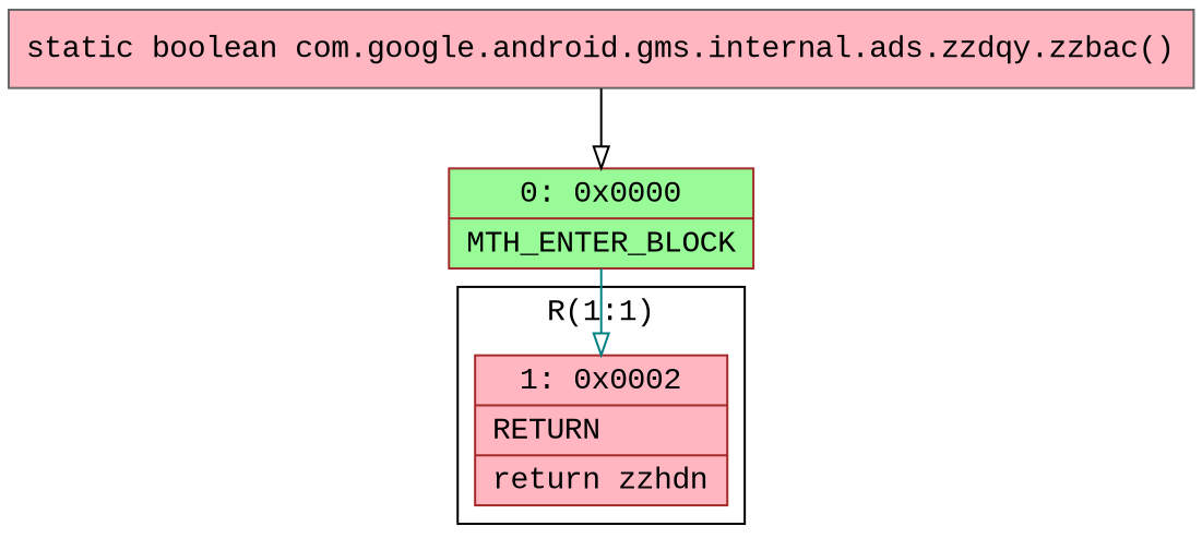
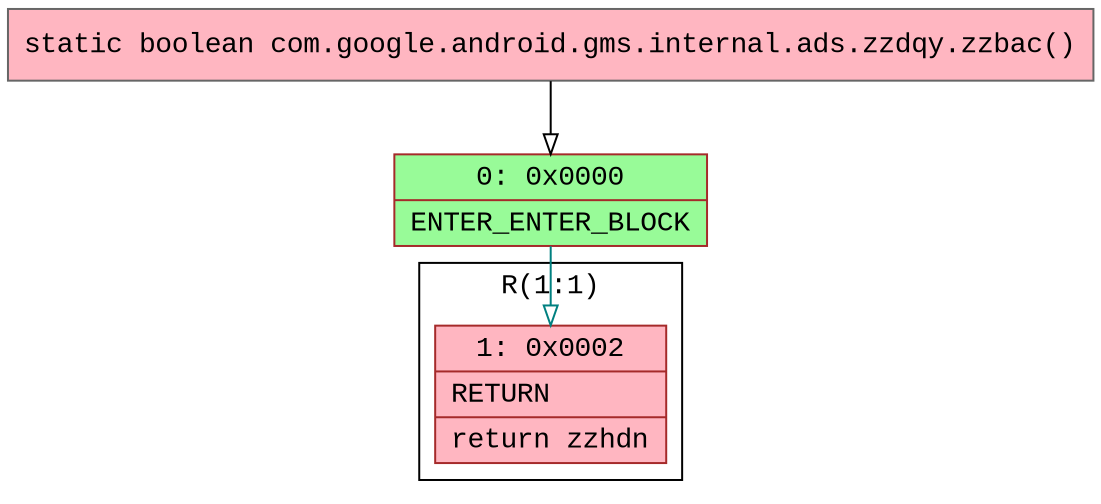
  digraph {
    fontname="Liberation Mono"
    node [color=brown shape=record style=filled fillcolor=lightpink fontname="Liberation Mono"]
    edge [arrowhead=onormal fontname="Liberation Mono"]
    n1 [label="{1\:\ 0x0002|RETURN\l|return zzhdn\l}"]
-   n2 [label="{0\:\ 0x0000|MTH_ENTER_BLOCK\l}" fillcolor=palegreen]
+   n2 [label="{0\:\ 0x0000|ENTER_ENTER_BLOCK\l}" fillcolor=palegreen]
    n3 [label="{static boolean com.google.android.gms.internal.ads.zzdqy.zzbac() }" color=gray40]
    subgraph cluster_1 {
      label="R(1:1)"
      n1
    }
    n2 -> n1 [color=teal]
    n3 -> n2 [color=black]
  }
